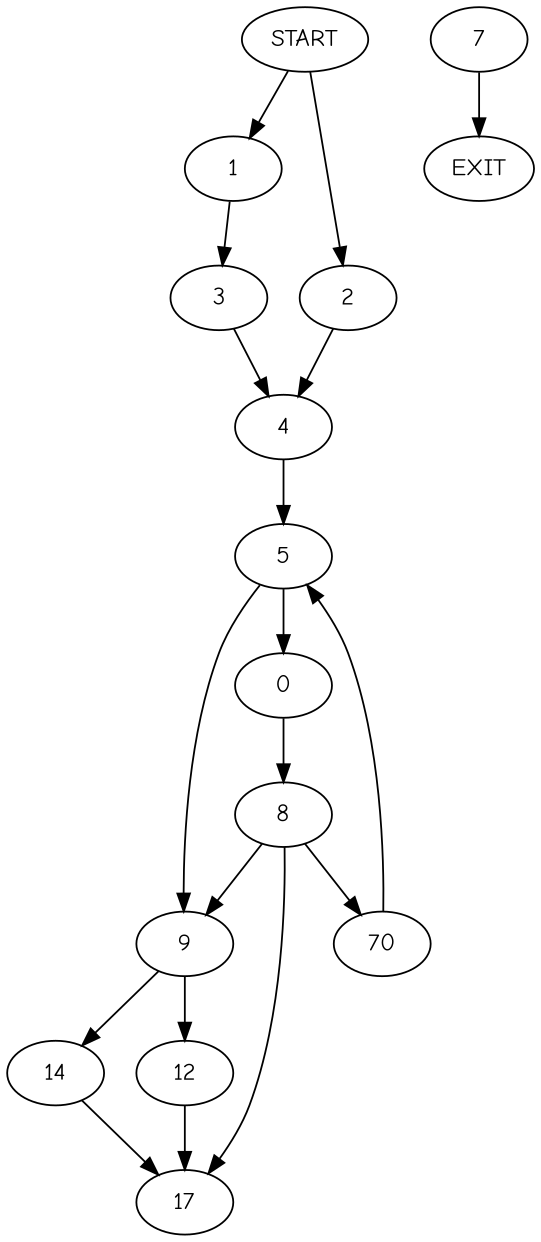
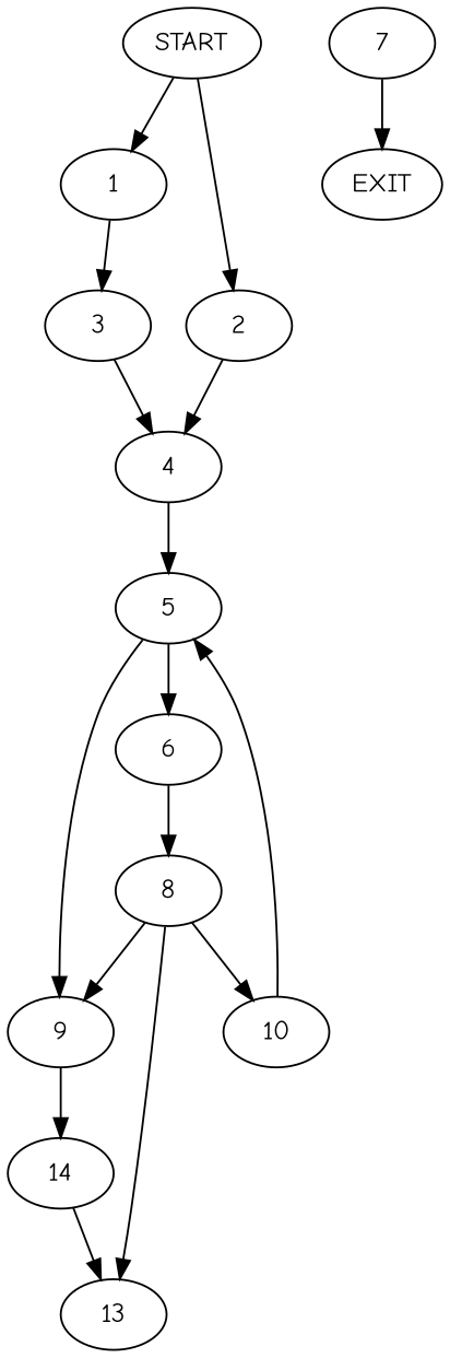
  digraph {
    fontname="Comic Neue"
    node [fontname="Comic Neue"]
    edge [fontname="Comic Neue"]
    n1 [label=START]
    1
    2
    3
    n5 [label=EXIT]
    4
    5
-   6 [label=0]
+   6
    9
    8
    7
-   10 [label=70]
-   13 [label=17]
+   10
+   13
    n14 [label=14]
-   12
    n1 -> 1
    n1 -> 2
    1 -> 3
    2 -> 4
    3 -> 4
    4 -> 5
    5 -> 6
    5 -> 9
    6 -> 8
    9 -> n14
-   9 -> 12
    8 -> 9
    8 -> 10
    8 -> 13
    7 -> n5
    10 -> 5
    n14 -> 13
-   12 -> 13
  }
